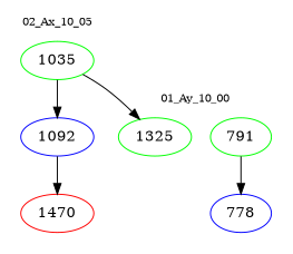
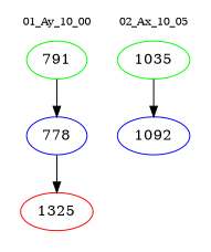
  digraph {
    node [color=green]
    edge [color=black]
    n1 [label=791]
    n2 [color=blue label=778]
-   n3 [label=1325]
+   n3 [color=red label=1325]
    n4 [label=1035]
    n5 [color=blue label=1092]
-   n6 [color=red label=1470]
    subgraph cluster_1 {
      color=white
      fontsize=10
      label="01_Ay_10_00"
      n1
      n2
      n3
    }
    subgraph cluster_2 {
      color=white
      fontsize=10
      label="02_Ax_10_05"
      n4
      n5
-     n6
    }
    n1 -> n2
-   n4 -> n3
+   n2 -> n3
    n4 -> n5
-   n5 -> n6
  }
